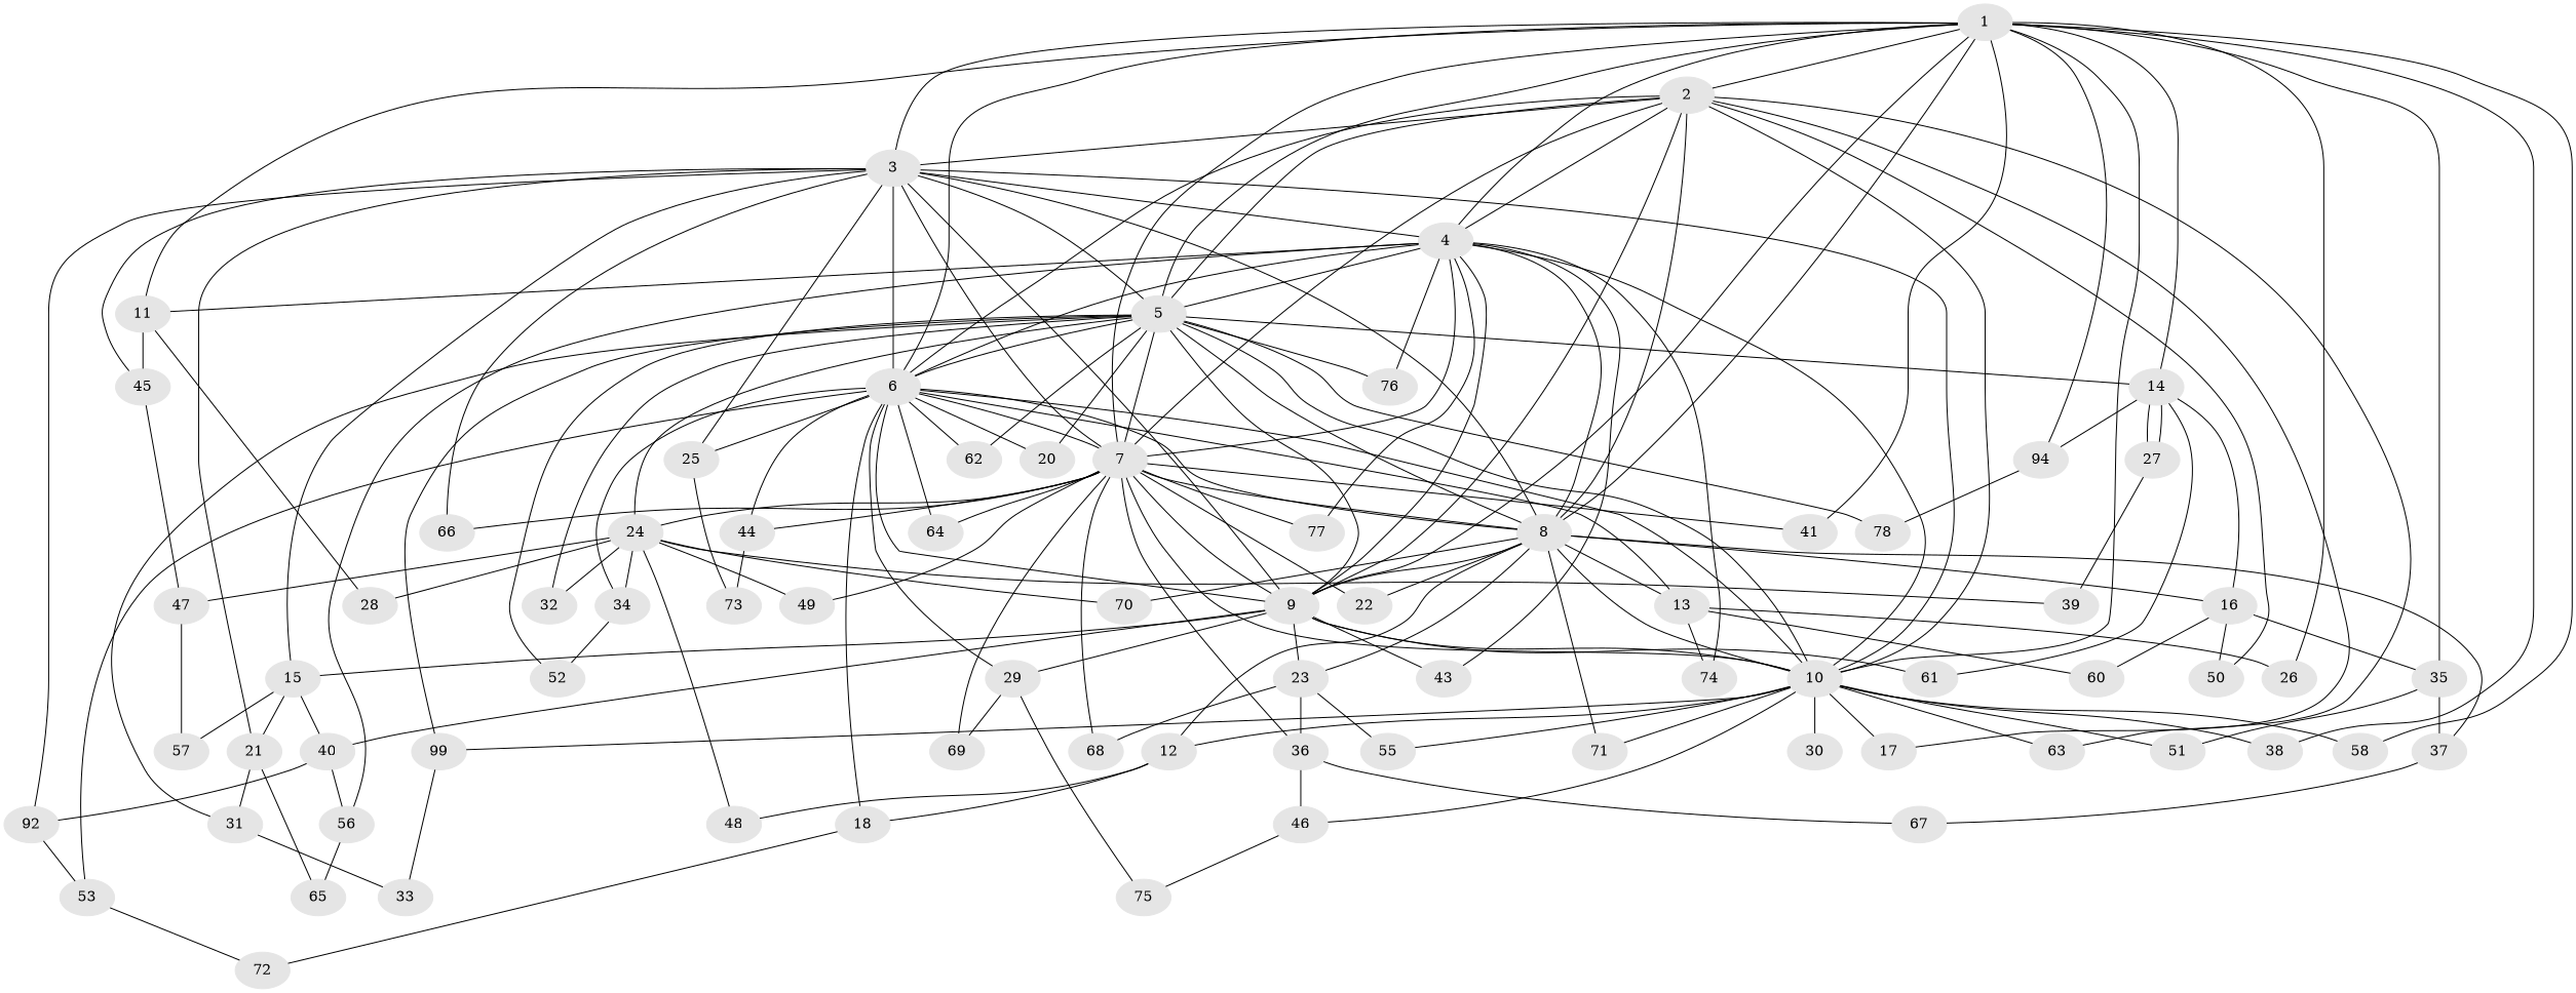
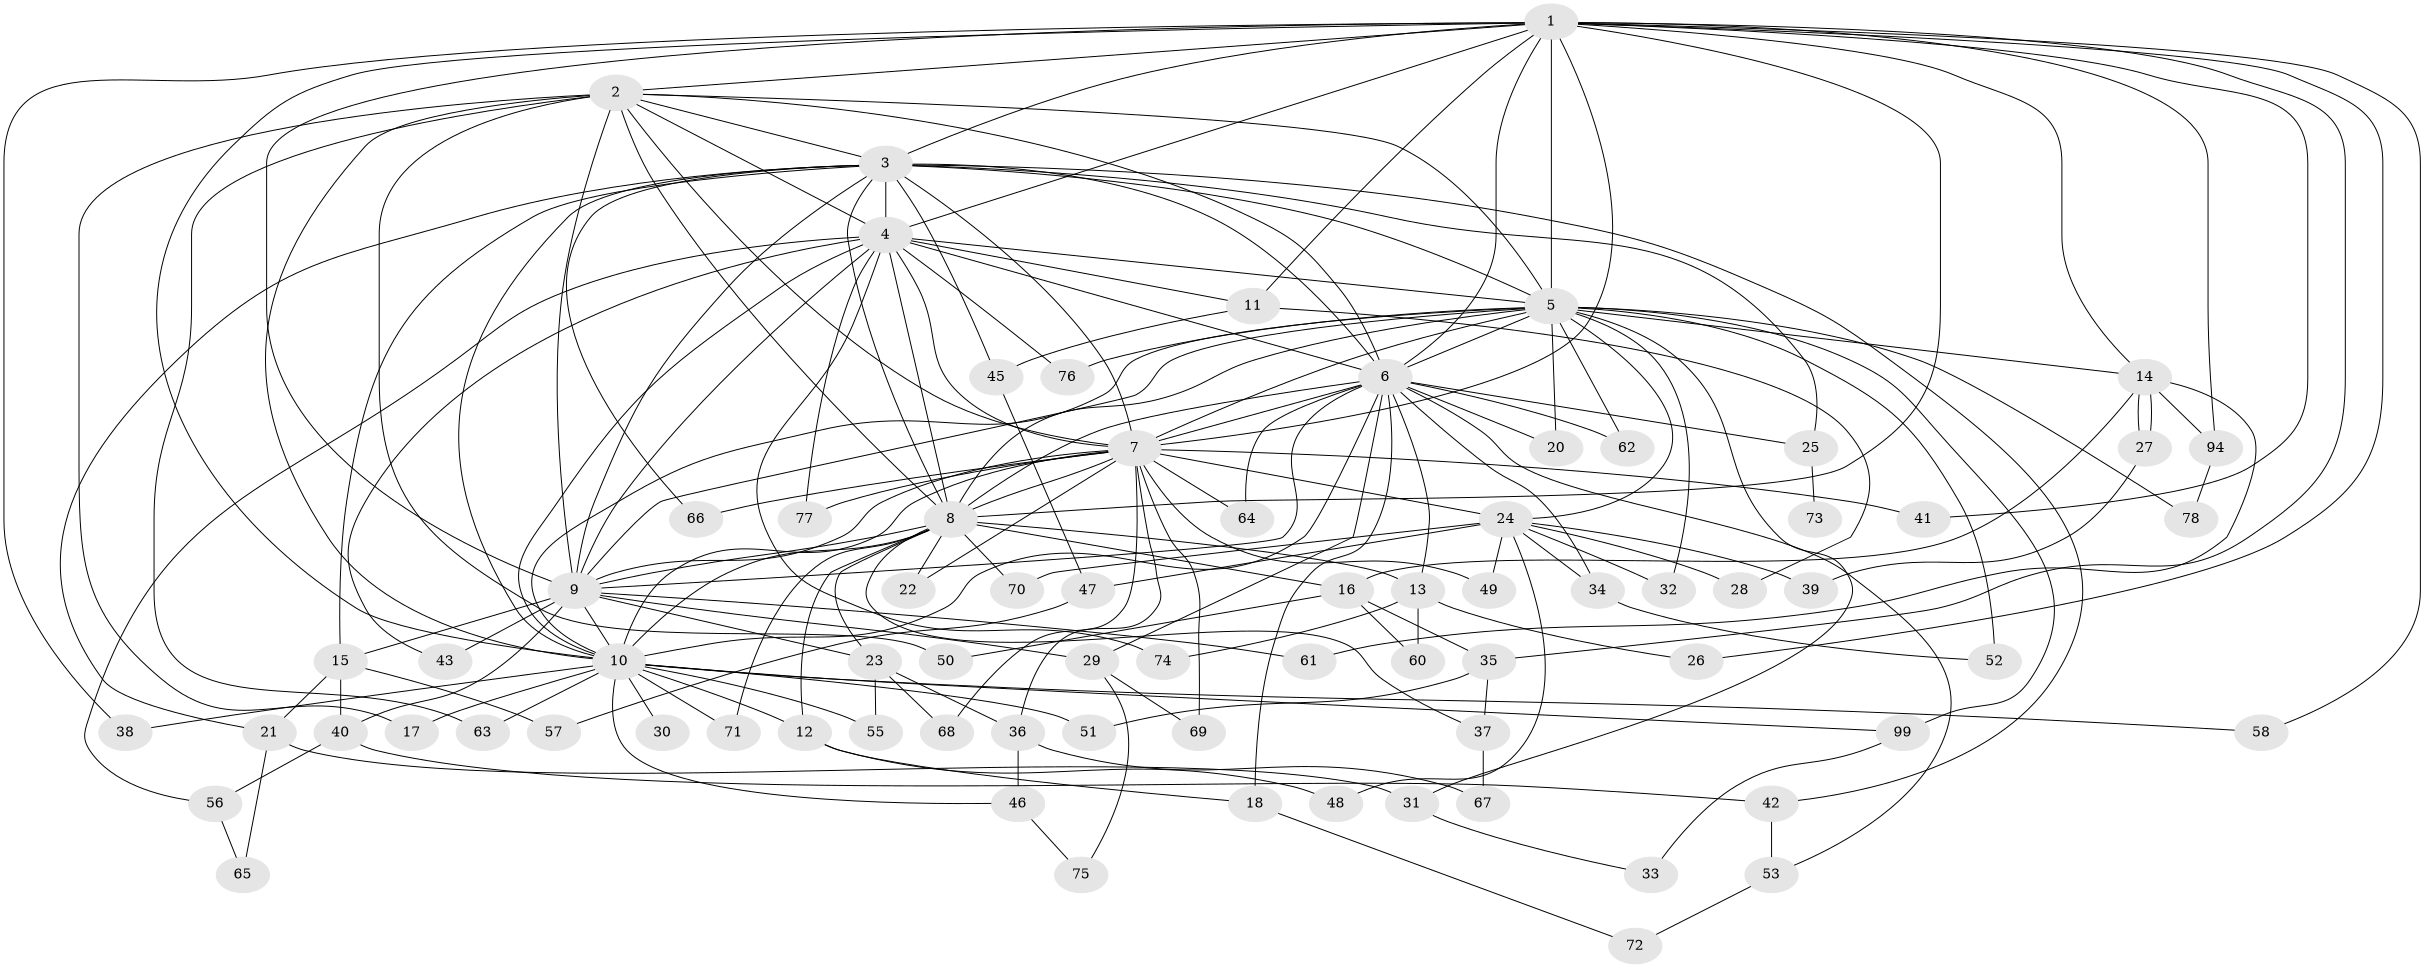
  graph {
    node [color=gray90 style=filled]
    1
    2
    3
    4
    5
    6
    7
    8
    9
    10
    11
    14
    26
    35
    38
    41
    n17 [label=94]
    58
    17
    50
    63
    15
    21
    25
-   42 [label=92]
+   42
    45
    66
    43
    56
    74
    76
    77
    n33 [label=99]
    20
    24
    31
    32
    52
    62
    78
    13
    18
    29
    34
-   44
    53
    64
    22
    36
    49
    68
    69
    12
    16
    23
    37
    70
    71
    40
    61
    30
    46
    51
    55
    28
    27
    57
    65
    73
    47
    33
    48
    39
    60
    72
    75
    67
    1 -- 2
    1 -- 3
    1 -- 4
    1 -- 5
    1 -- 6
    1 -- 7
    1 -- 8
    1 -- 9
    1 -- 10
    1 -- 11
    1 -- 14
    1 -- 26
    1 -- 35
    1 -- 38
    1 -- 41
    1 -- n17
    1 -- 58
    2 -- 3
    2 -- 4
    2 -- 5
    2 -- 6
    2 -- 7
    2 -- 8
    2 -- 9
    2 -- 10
    2 -- 17
    2 -- 50
    2 -- 63
    3 -- 4
    3 -- 5
    3 -- 6
    3 -- 7
    3 -- 8
    3 -- 9
    3 -- 10
    3 -- 15
    3 -- 21
    3 -- 25
    3 -- 42
    3 -- 45
    3 -- 66
    4 -- 5
    4 -- 6
    4 -- 7
    4 -- 8
    4 -- 9
    4 -- 10
    4 -- 11
    4 -- 43
    4 -- 56
    4 -- 74
    4 -- 76
    4 -- 77
    5 -- 6
    5 -- 7
    5 -- 8
    5 -- 9
    5 -- 10
    5 -- 14
    5 -- 76
    5 -- n33
    5 -- 20
    5 -- 24
    5 -- 31
    5 -- 32
    5 -- 52
    5 -- 62
    5 -- 78
    6 -- 7
    6 -- 8
    6 -- 9
    6 -- 10
    6 -- 25
    6 -- 20
    6 -- 62
    6 -- 13
    6 -- 18
    6 -- 29
    6 -- 34
-   6 -- 44
    6 -- 53
    6 -- 64
    7 -- 8
    7 -- 9
    7 -- 10
    7 -- 41
    7 -- 66
    7 -- 77
    7 -- 24
-   7 -- 44
    7 -- 64
    7 -- 22
    7 -- 36
    7 -- 49
    7 -- 68
    7 -- 69
    8 -- 9
    8 -- 10
    8 -- 13
    8 -- 22
    8 -- 12
    8 -- 16
    8 -- 23
    8 -- 37
    8 -- 70
    8 -- 71
    9 -- 10
    9 -- 15
    9 -- 43
    9 -- 29
    9 -- 23
    9 -- 40
    9 -- 61
    10 -- 38
    10 -- 58
    10 -- 17
    10 -- 63
    10 -- n33
    10 -- 12
    10 -- 71
    10 -- 30
    10 -- 46
    10 -- 51
    10 -- 55
    11 -- 45
    11 -- 28
    14 -- n17
    14 -- 16
    14 -- 61
    14 -- 27
    14 -- 27
    35 -- 37
    35 -- 51
    n17 -- 78
    15 -- 21
    15 -- 40
    15 -- 57
    21 -- 31
    21 -- 65
    25 -- 73
    42 -- 53
    45 -- 47
    56 -- 65
    n33 -- 33
    24 -- 32
    24 -- 34
    24 -- 49
    24 -- 70
    24 -- 28
    24 -- 47
    24 -- 48
    24 -- 39
    31 -- 33
    13 -- 26
    13 -- 74
    13 -- 60
    18 -- 72
    29 -- 69
    29 -- 75
    34 -- 52
-   44 -- 73
    53 -- 72
    36 -- 46
    36 -- 67
    12 -- 18
    12 -- 48
    16 -- 35
    16 -- 50
    16 -- 60
    23 -- 36
    23 -- 68
    23 -- 55
    37 -- 67
    40 -- 42
    40 -- 56
    46 -- 75
    27 -- 39
    47 -- 57
  }
